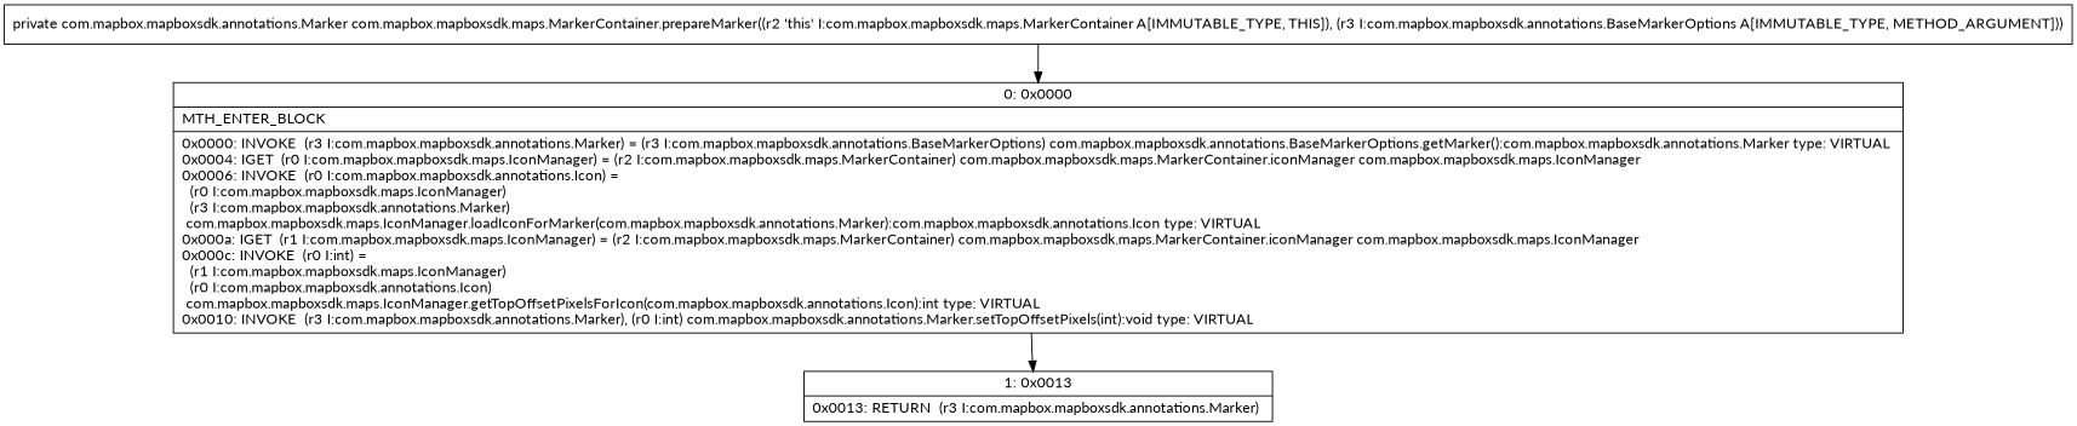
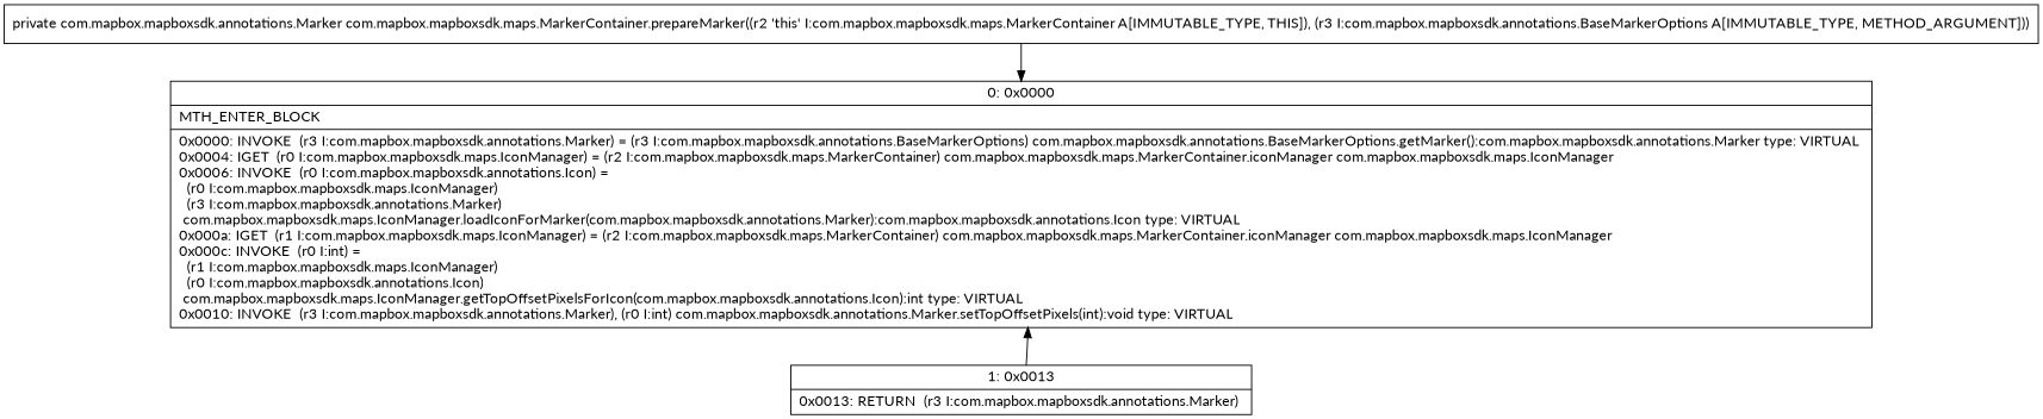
  digraph {
    fontname=Lato
    node [shape=record fontname=Lato]
    edge [fontname=Lato]
    n1 [label="{0\:\ 0x0000|MTH_ENTER_BLOCK\l|0x0000: INVOKE  (r3 I:com.mapbox.mapboxsdk.annotations.Marker) = (r3 I:com.mapbox.mapboxsdk.annotations.BaseMarkerOptions) com.mapbox.mapboxsdk.annotations.BaseMarkerOptions.getMarker():com.mapbox.mapboxsdk.annotations.Marker type: VIRTUAL \l0x0004: IGET  (r0 I:com.mapbox.mapboxsdk.maps.IconManager) = (r2 I:com.mapbox.mapboxsdk.maps.MarkerContainer) com.mapbox.mapboxsdk.maps.MarkerContainer.iconManager com.mapbox.mapboxsdk.maps.IconManager \l0x0006: INVOKE  (r0 I:com.mapbox.mapboxsdk.annotations.Icon) = \l  (r0 I:com.mapbox.mapboxsdk.maps.IconManager)\l  (r3 I:com.mapbox.mapboxsdk.annotations.Marker)\l com.mapbox.mapboxsdk.maps.IconManager.loadIconForMarker(com.mapbox.mapboxsdk.annotations.Marker):com.mapbox.mapboxsdk.annotations.Icon type: VIRTUAL \l0x000a: IGET  (r1 I:com.mapbox.mapboxsdk.maps.IconManager) = (r2 I:com.mapbox.mapboxsdk.maps.MarkerContainer) com.mapbox.mapboxsdk.maps.MarkerContainer.iconManager com.mapbox.mapboxsdk.maps.IconManager \l0x000c: INVOKE  (r0 I:int) = \l  (r1 I:com.mapbox.mapboxsdk.maps.IconManager)\l  (r0 I:com.mapbox.mapboxsdk.annotations.Icon)\l com.mapbox.mapboxsdk.maps.IconManager.getTopOffsetPixelsForIcon(com.mapbox.mapboxsdk.annotations.Icon):int type: VIRTUAL \l0x0010: INVOKE  (r3 I:com.mapbox.mapboxsdk.annotations.Marker), (r0 I:int) com.mapbox.mapboxsdk.annotations.Marker.setTopOffsetPixels(int):void type: VIRTUAL \l}"]
    n2 [label="{1\:\ 0x0013|0x0013: RETURN  (r3 I:com.mapbox.mapboxsdk.annotations.Marker) \l}"]
    n3 [label="{private com.mapbox.mapboxsdk.annotations.Marker com.mapbox.mapboxsdk.maps.MarkerContainer.prepareMarker((r2 'this' I:com.mapbox.mapboxsdk.maps.MarkerContainer A[IMMUTABLE_TYPE, THIS]), (r3 I:com.mapbox.mapboxsdk.annotations.BaseMarkerOptions A[IMMUTABLE_TYPE, METHOD_ARGUMENT])) }"]
-   n1 -> n2
+   n2 -> n1
    n3 -> n1
  }
